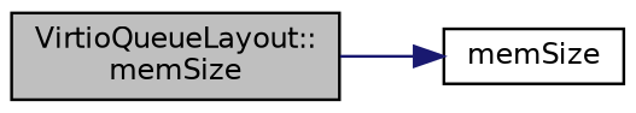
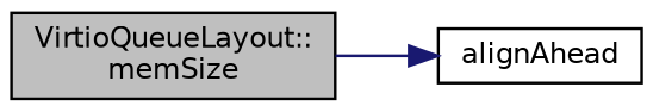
  digraph {
    rankdir=LR
    node [color=black fontname=Helvetica fontsize=10 shape=record style=filled]
    n1 [fillcolor=grey75 fontcolor=black height=0.2 label="VirtioQueueLayout::\lmemSize" width=0.4]
-   n2 [fillcolor=white height=0.2 label=memSize width=0.4]
+   n2 [fillcolor=white height=0.2 label=alignAhead width=0.4]
    n1 -> n2 [color=midnightblue fontname=Helvetica fontsize=10 labelfontname=Helvetica labelfontsize=10 style=solid]
  }
